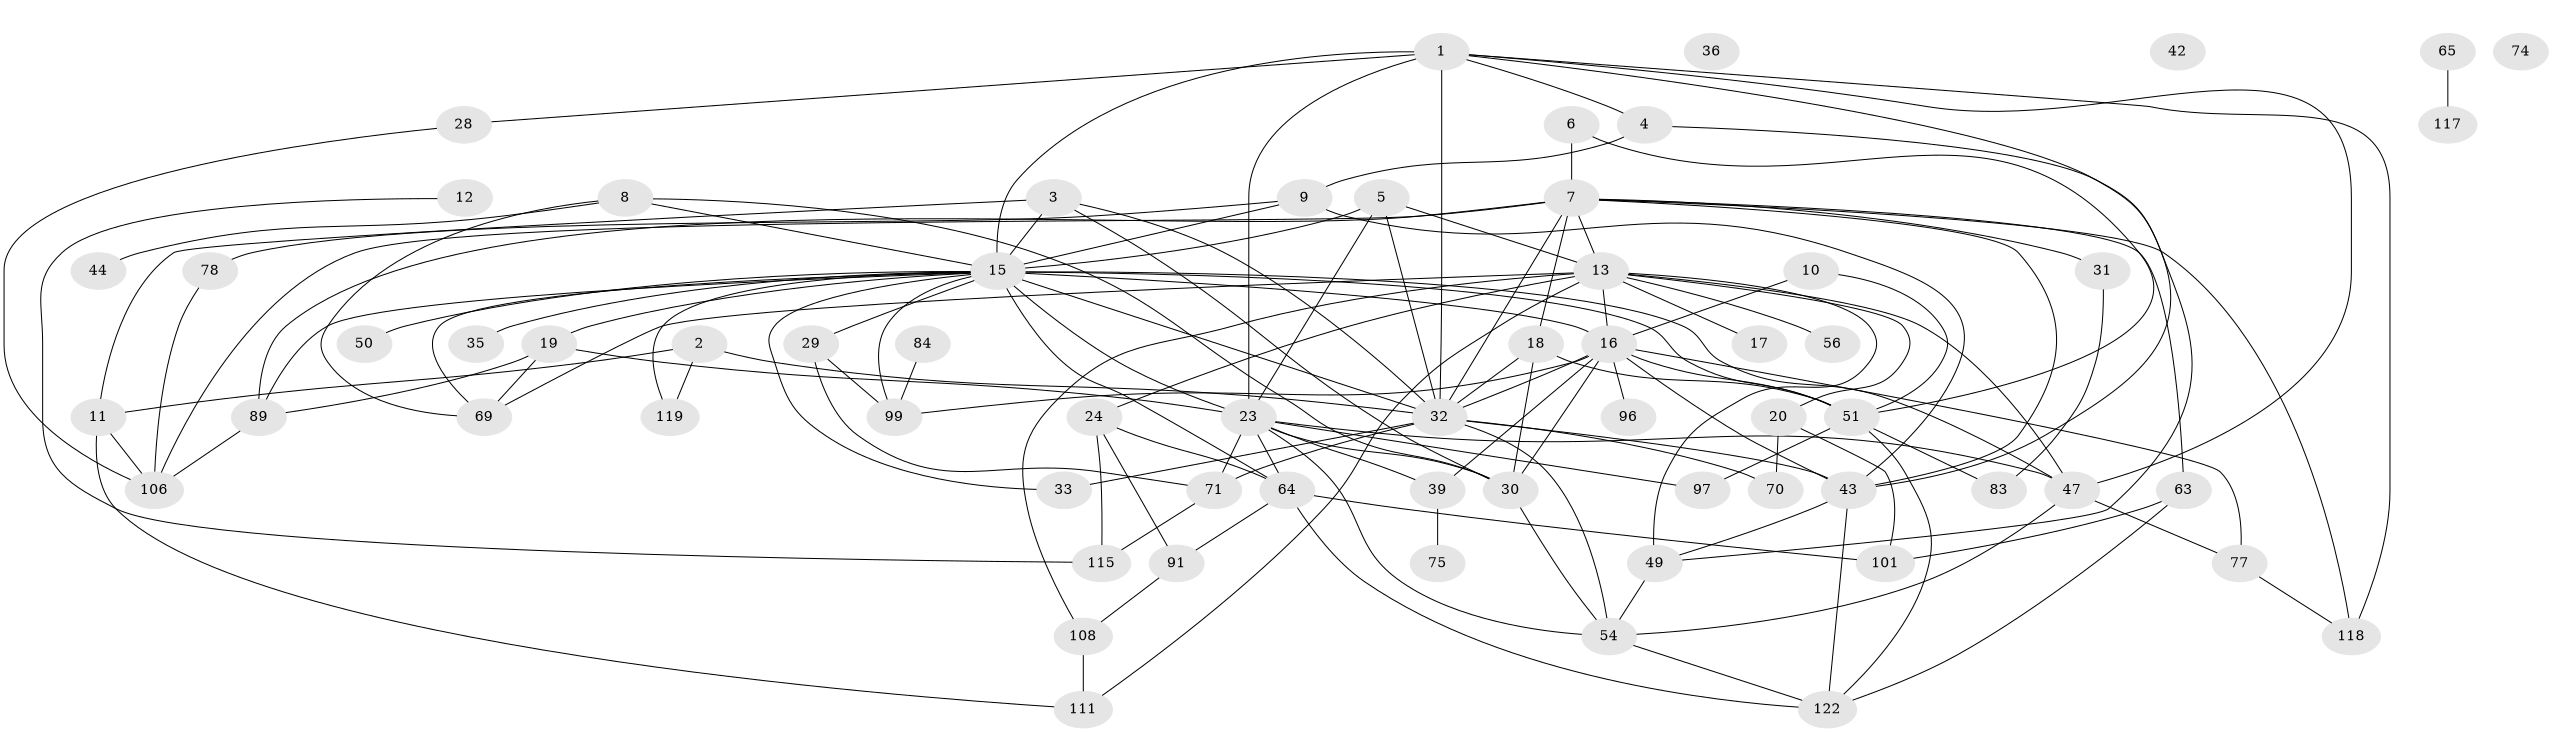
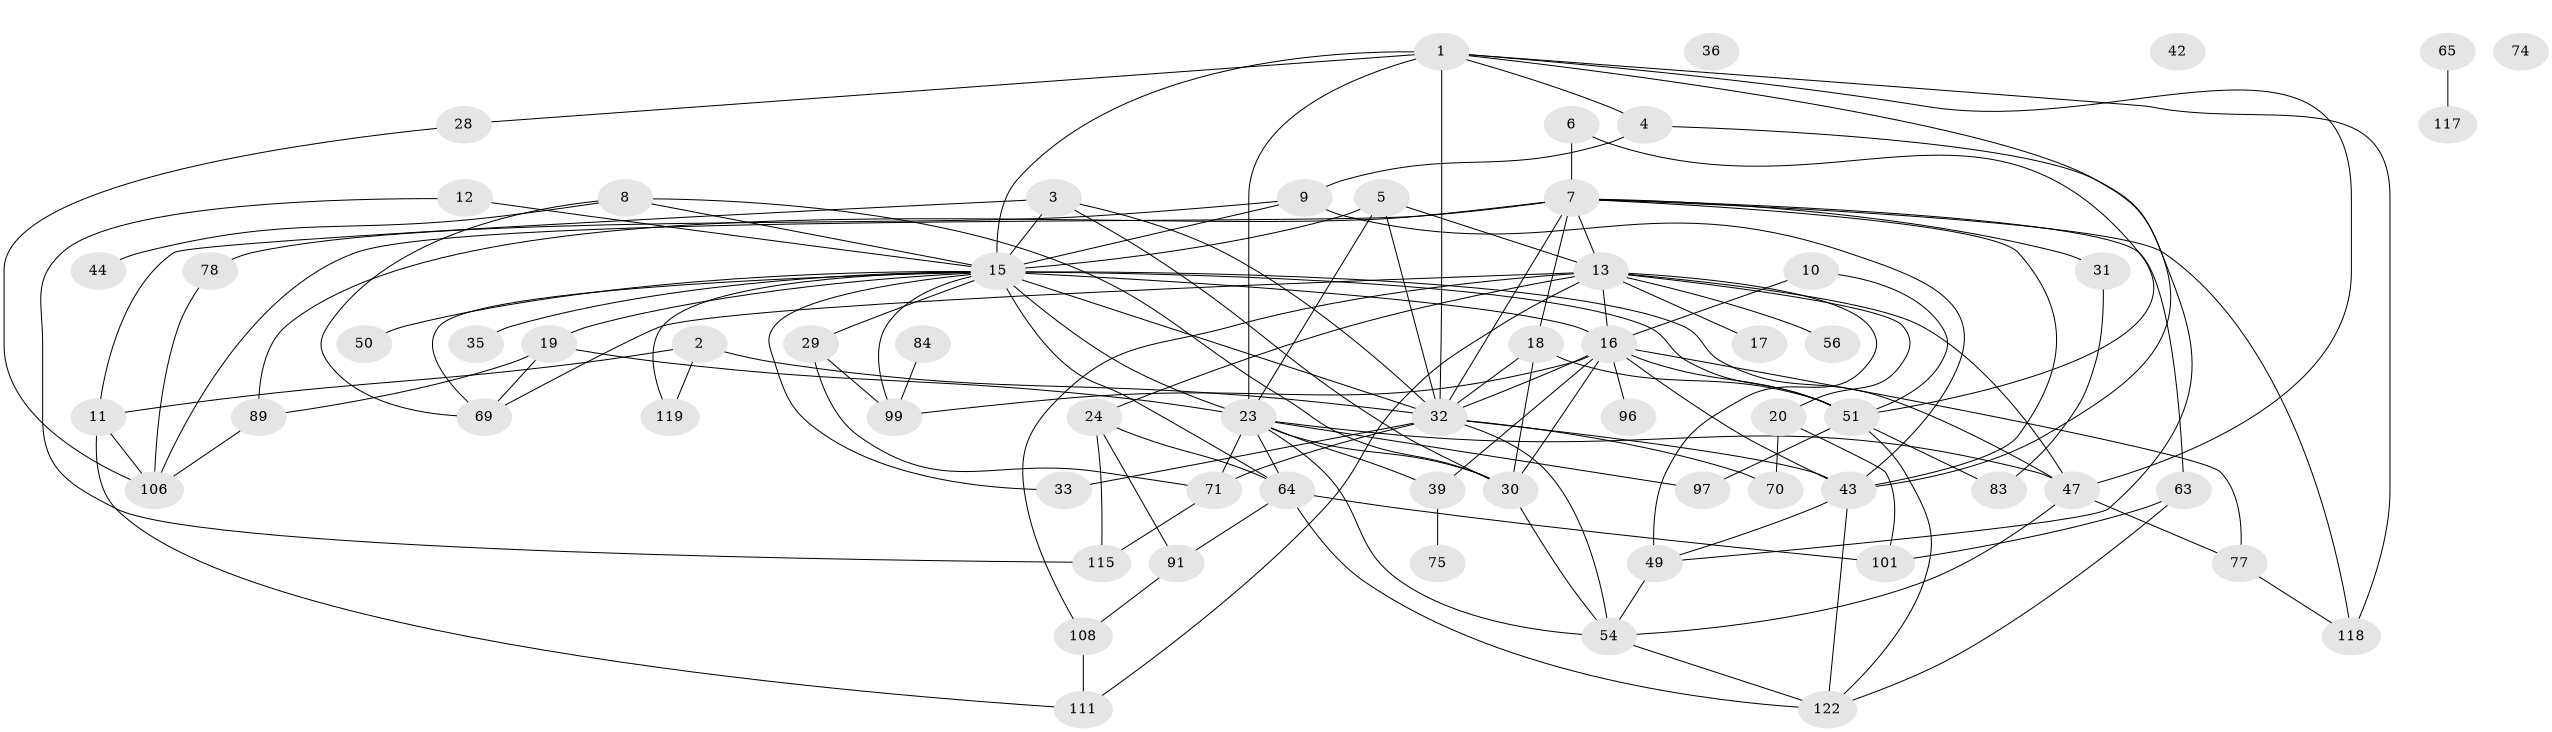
  graph {
    node [color=gray90 style=filled]
    1 [super="+26"]
    4
    15 [super="+112+27"]
    23 [super="+105+79+53"]
    32 [super="+46+80+88+92"]
    43 [super="+61"]
    47 [super="+127"]
    n8 [label=28]
    118
    9 [super="+48"]
    49 [super="+82"]
    119
    51 [super="+62"]
    69 [super="+90"]
    16 [super="+110+22+59+86"]
    19 [super="+104"]
    29 [super="+73"]
    33 [super="+81"]
    35
    50
    64 [super="+67"]
    99
    30 [super="+120"]
    39
    54 [super="+121"]
    71 [super="+98"]
    97
    70 [super="+93"]
    122 [super="+128"]
    77 [super="+102"]
    106
    11 [super="+125+116"]
    111
    2
    3 [super="+94"]
    78
    13 [super="+76+66"]
    17 [super="+60"]
    20 [super="+45+124"]
    24
    56
    108 [super="+113"]
    5
    6 [super="+25+68"]
    7 [super="+14+95+21"]
    18 [super="+55"]
    31
    63
    89
    83
    101 [super="+109"]
    8 [super="+34"]
    44
    96
    10
    12
    115
    91
    75
    36
    42
    65 [super="+85"]
    n63 [label=117]
    74
    84 [super="+87"]
    1 -- 4
    1 -- 15
    1 -- 23 [weight=2]
    1 -- 32
    1 -- 43
    1 -- 47
    1 -- n8
    1 -- 118
    4 -- 9
    4 -- 49
    15 -- 23
    15 -- 32 [weight=2]
    15 -- 47
    15 -- 119
    15 -- 51
    15 -- 69
    15 -- 16 [weight=2]
    15 -- 19
    15 -- 29
    15 -- 33
    15 -- 35
    15 -- 50
    15 -- 64
    15 -- 99
    23 -- 47
    23 -- 64
    23 -- 30 [weight=2]
    23 -- 39
    23 -- 54
    23 -- 71
    23 -- 97
    32 -- 43
    32 -- 33
    32 -- 54
    32 -- 71
    32 -- 70
    43 -- 49
    43 -- 122
    47 -- 54
    47 -- 77
    n8 -- 106
    9 -- 15 [weight=2]
    9 -- 43
    9 -- 78
    49 -- 54
    51 -- 97
    51 -- 122
    51 -- 83
    16 -- 32
    16 -- 43
    16 -- 51
    16 -- 99
    16 -- 30
    16 -- 39
    16 -- 77
    16 -- 96
    19 -- 23
    19 -- 69
    19 -- 89
    29 -- 99
    29 -- 71
    64 -- 122
    64 -- 101
    64 -- 91
    30 -- 54
    39 -- 75
    54 -- 122
    71 -- 115
    77 -- 118
    11 -- 106
    11 -- 111
    2 -- 32
    2 -- 119
    2 -- 11
    3 -- 15 [weight=2]
    3 -- 32
    3 -- 30
    3 -- 11
    78 -- 106
    13 -- 47
    13 -- 49
    13 -- 69
    13 -- 16
    13 -- 111
    13 -- 17
    13 -- 20
    13 -- 24
    13 -- 56
    13 -- 108
    20 -- 70
    20 -- 101
    24 -- 64
    24 -- 115
    24 -- 91
    108 -- 111
    5 -- 15
    5 -- 23
    5 -- 32
    5 -- 13
    6 -- 51
    6 -- 7
    7 -- 32 [weight=2]
    7 -- 43
    7 -- 118
    7 -- 106
    7 -- 13
    7 -- 18
    7 -- 31
    7 -- 63
    7 -- 89
    18 -- 32
    18 -- 51
    18 -- 30
    31 -- 83
    63 -- 122
    63 -- 101
    89 -- 106
    8 -- 15
    8 -- 69
    8 -- 30
    8 -- 44
    10 -- 51
    10 -- 16
-   89 -- 15
+   12 -- 15
    12 -- 115
    91 -- 108
    65 -- n63
    84 -- 99
  }
